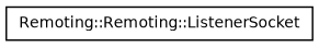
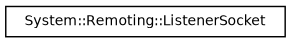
  digraph {
    rankdir=LR
-   n1 [color=black fillcolor=white fontname=Helvetica fontsize=10 height=0.2 label="Remoting::Remoting::ListenerSocket" shape=record style=filled width=0.4]
+   n1 [color=black fillcolor=white fontname=Helvetica fontsize=10 height=0.2 label="System::Remoting::ListenerSocket" shape=record style=filled width=0.4]
  }
